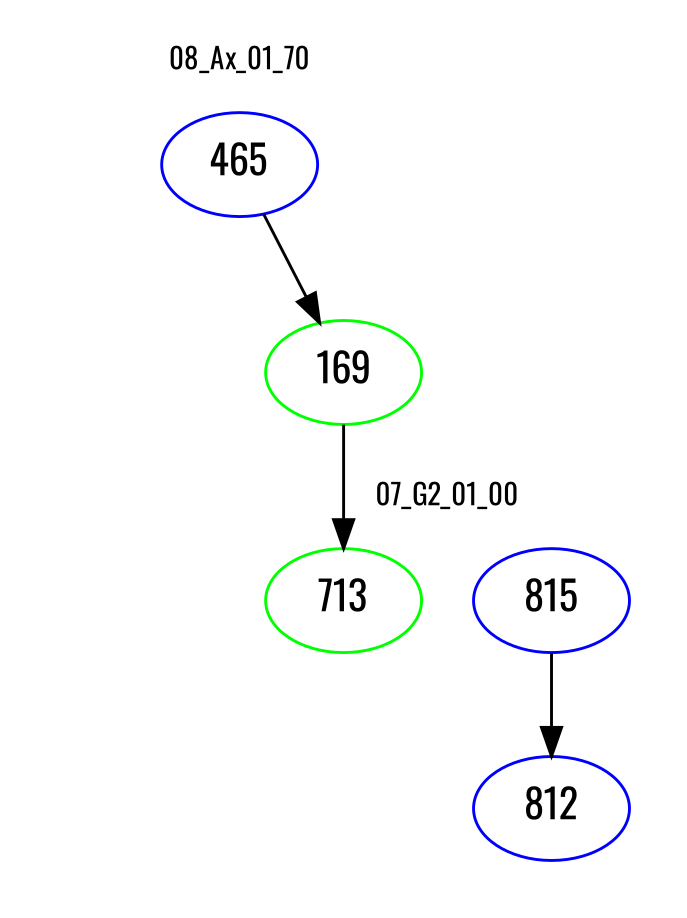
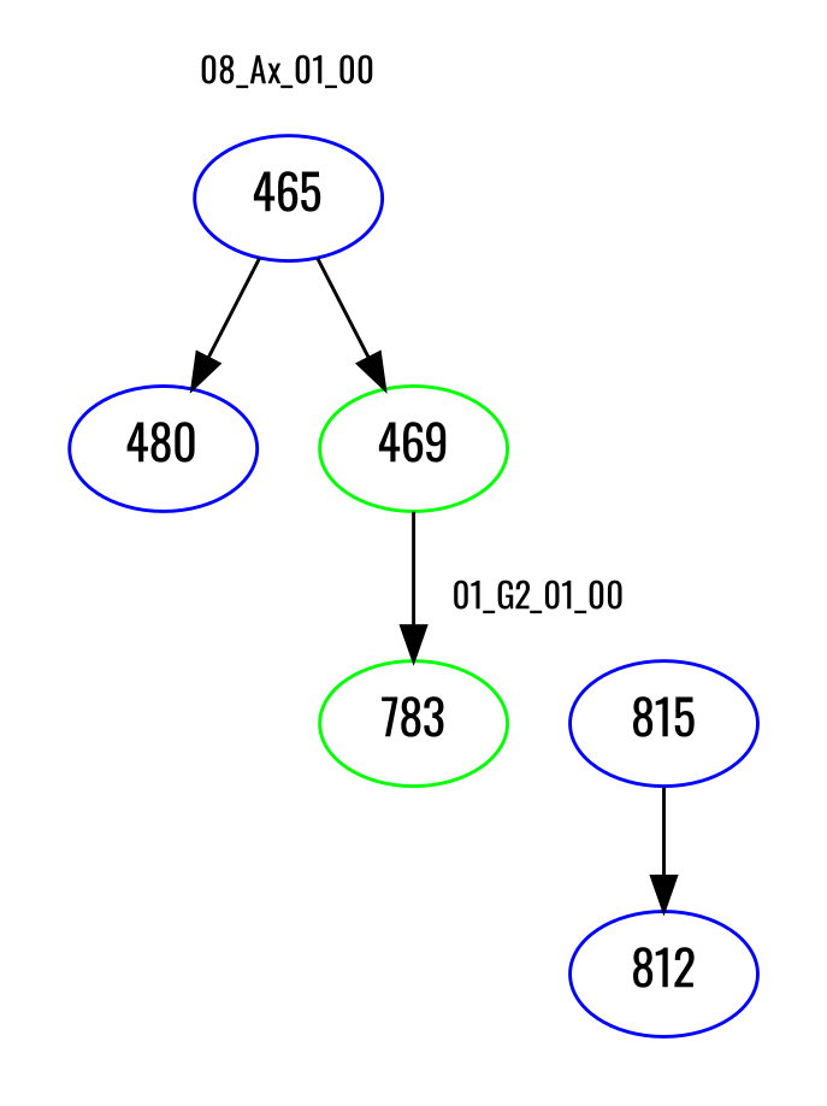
  digraph {
    fontname=Oswald
    node [color=blue fontname=Oswald]
    edge [color=black fontname=Oswald]
    n1 [label=465]
-   n3 [color=green label=169]
+   n2 [label=480]
+   n3 [color=green label=469]
    n4 [label=815]
-   n5 [color=green label=713]
+   n5 [color=green label=783]
    n6 [label=812]
    subgraph cluster_1 {
      color=white
      fontsize=10
-     label="08_Ax_01_70"
+     label="08_Ax_01_00"
      n1
+     n2
      n3
    }
    subgraph cluster_2 {
      color=white
      fontsize=10
-     label="07_G2_01_00"
+     label="01_G2_01_00"
      n4
      n5
      n6
    }
+   n1 -> n2
    n1 -> n3
    n3 -> n5
    n4 -> n6
  }
